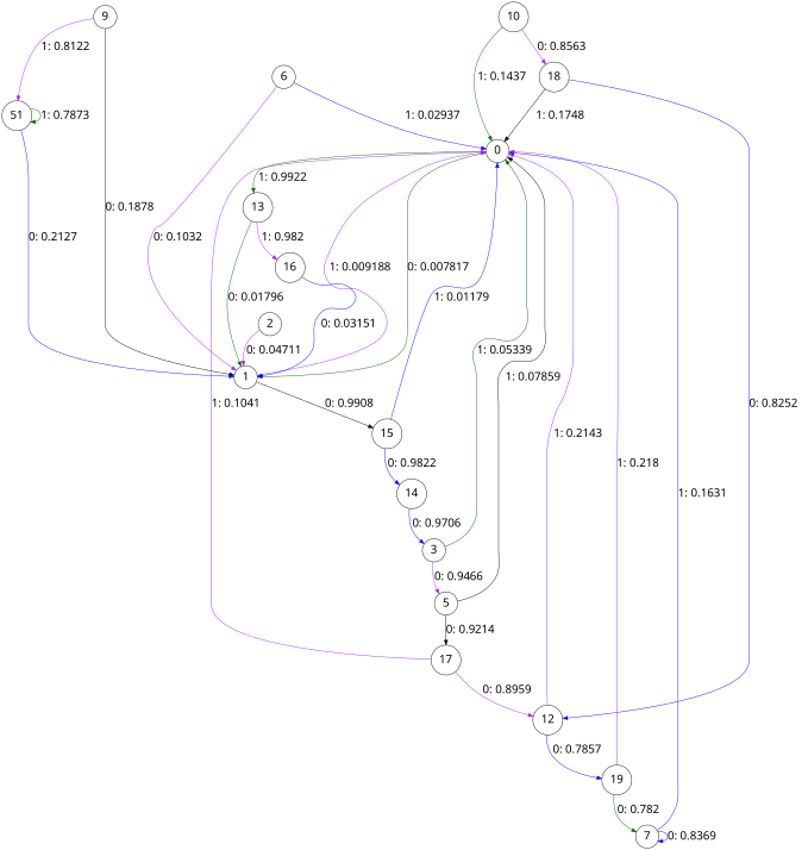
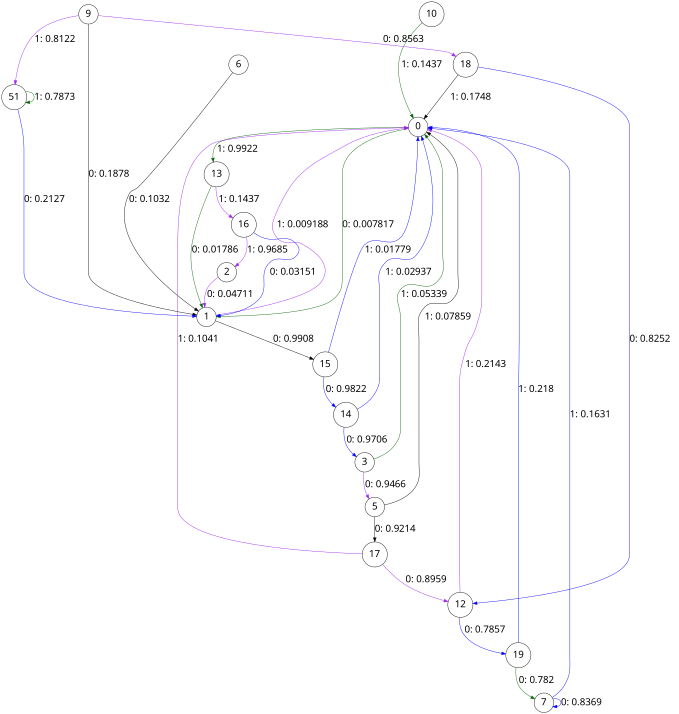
  digraph {
    fontname="Noto Sans"
    node [fontname="Noto Sans" fontsize=24 shape=circle]
    edge [color=purple fontname="Noto Sans" fontsize=24]
    0
    1
    13
    15
    16
    14
    2
    3
    6
    5
    17
    12
    10
    18
    9
    n16 [label=51]
    7
    19
    0 -> 1 [color=darkgreen label="0: 0.007817  "]
    0 -> 13 [color=darkgreen label="1: 0.9922   "]
    1 -> 0 [label="1: 0.009188  "]
    1 -> 15 [color=black label="0: 0.9908   "]
-   13 -> 1 [color=darkgreen label="0: 0.01796  "]
-   13 -> 16 [label="1: 0.982    "]
-   15 -> 0 [color=blue label="1: 0.01179  "]
+   13 -> 1 [color=darkgreen label="0: 0.01786  "]
+   13 -> 16 [label="1: 0.1437   "]
+   15 -> 0 [color=blue label="1: 0.01779  "]
    15 -> 14 [color=blue label="0: 0.9822   "]
    16 -> 1 [color=blue label="0: 0.03151  "]
-   6 -> 0 [color=blue label="1: 0.02937  "]
+   16 -> 2 [label="1: 0.9685   "]
+   14 -> 0 [color=blue label="1: 0.02937  "]
    14 -> 3 [color=blue label="0: 0.9706   "]
    2 -> 1 [label="0: 0.04711  "]
    3 -> 0 [color=darkgreen label="1: 0.05339  "]
    3 -> 5 [label="0: 0.9466   "]
-   6 -> 1 [label="0: 0.1032   "]
+   6 -> 1 [color=black label="0: 0.1032   "]
    5 -> 0 [color=black label="1: 0.07859  "]
    5 -> 17 [color=black label="0: 0.9214   "]
    17 -> 0 [label="1: 0.1041   "]
    17 -> 12 [label="0: 0.8959   "]
    12 -> 0 [label="1: 0.2143   "]
    12 -> 19 [color=blue label="0: 0.7857   "]
    10 -> 0 [color=darkgreen label="1: 0.1437   "]
-   10 -> 18 [label="0: 0.8563   "]
+   9 -> 18 [label="0: 0.8563   "]
    18 -> 0 [color=black label="1: 0.1748   "]
    18 -> 12 [color=blue label="0: 0.8252   "]
    9 -> 1 [color=black label="0: 0.1878   "]
    9 -> n16 [label="1: 0.8122   "]
    n16 -> 1 [color=blue label="0: 0.2127   "]
    n16 -> n16 [color=darkgreen label="1: 0.7873   "]
    7 -> 0 [color=blue label="1: 0.1631   "]
    7 -> 7 [color=blue label="0: 0.8369   "]
-   19 -> 0 [label="1: 0.218    "]
+   19 -> 0 [color=blue label="1: 0.218    "]
    19 -> 7 [color=darkgreen label="0: 0.782    "]
  }
